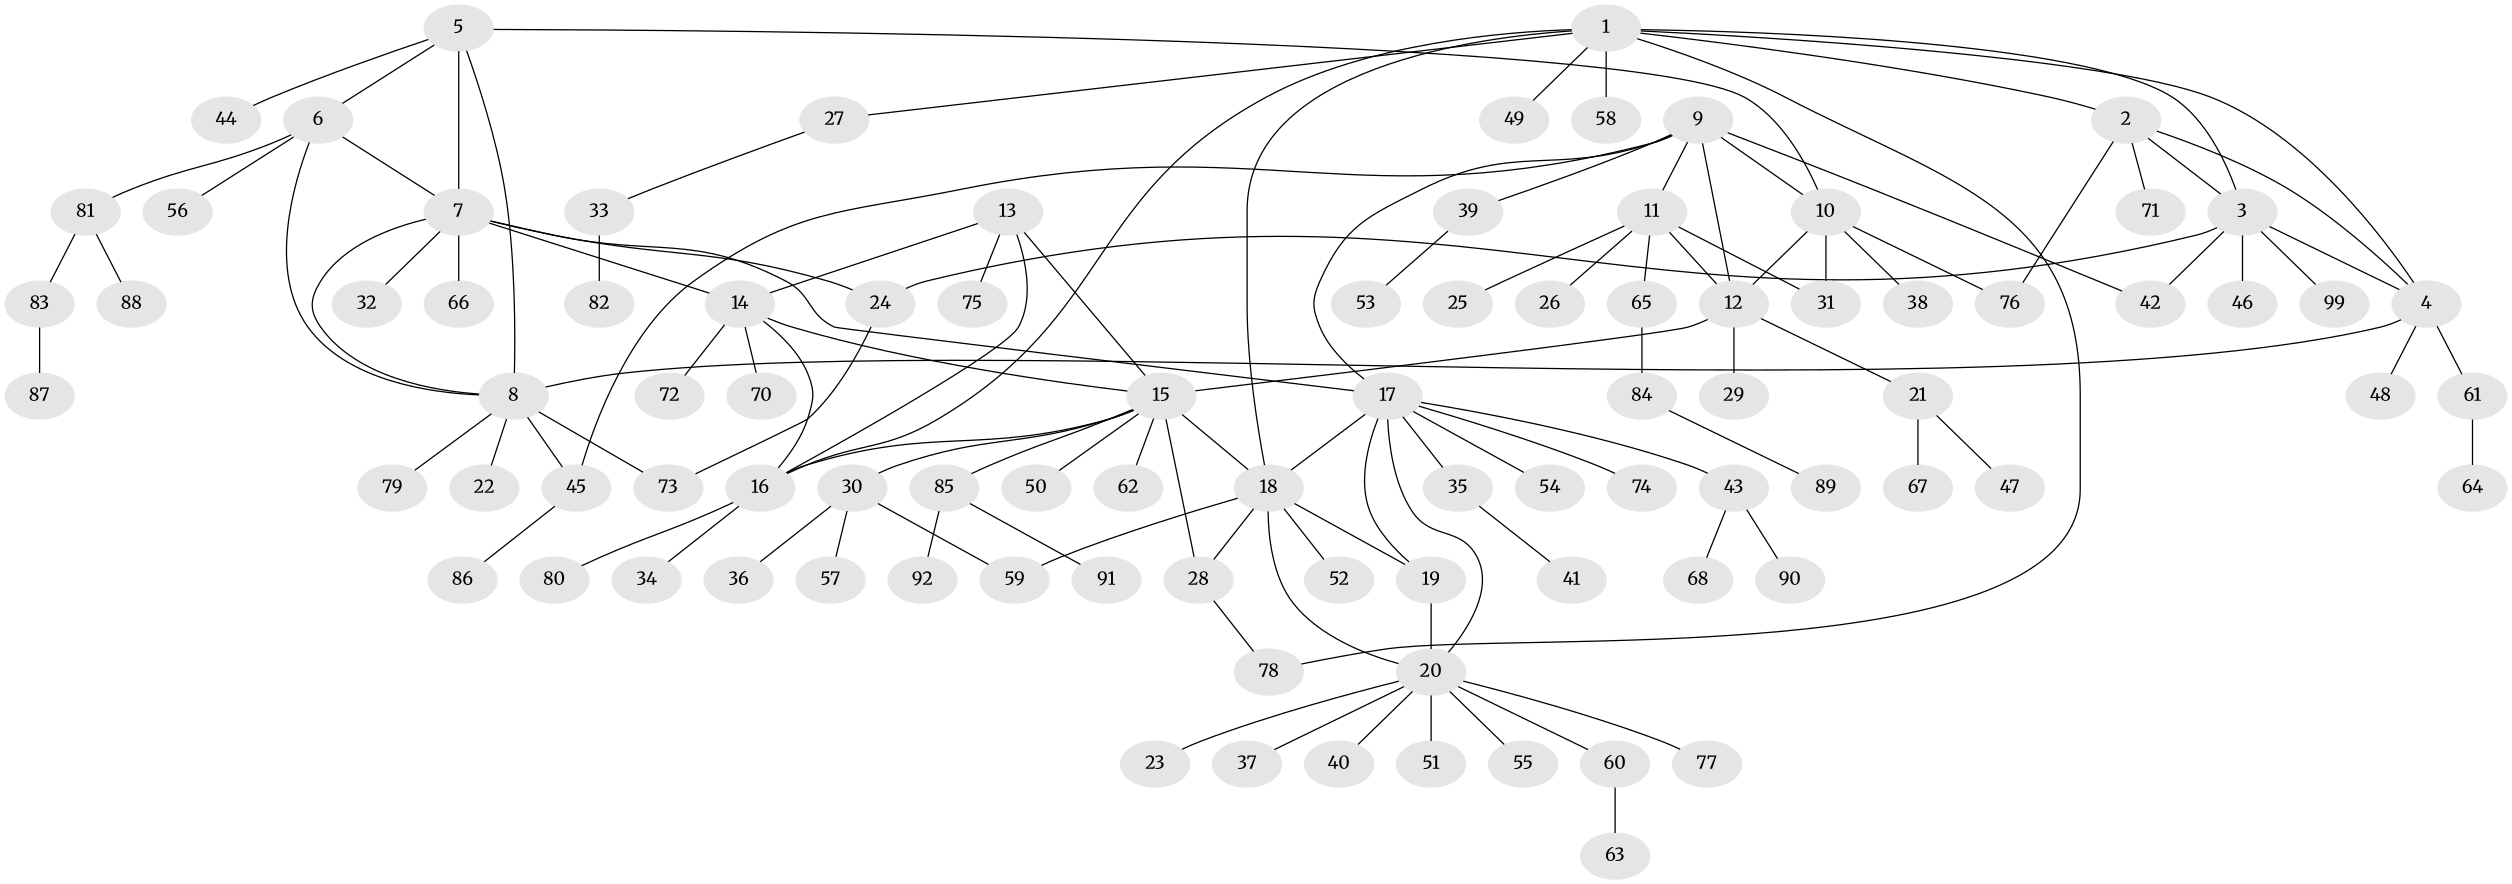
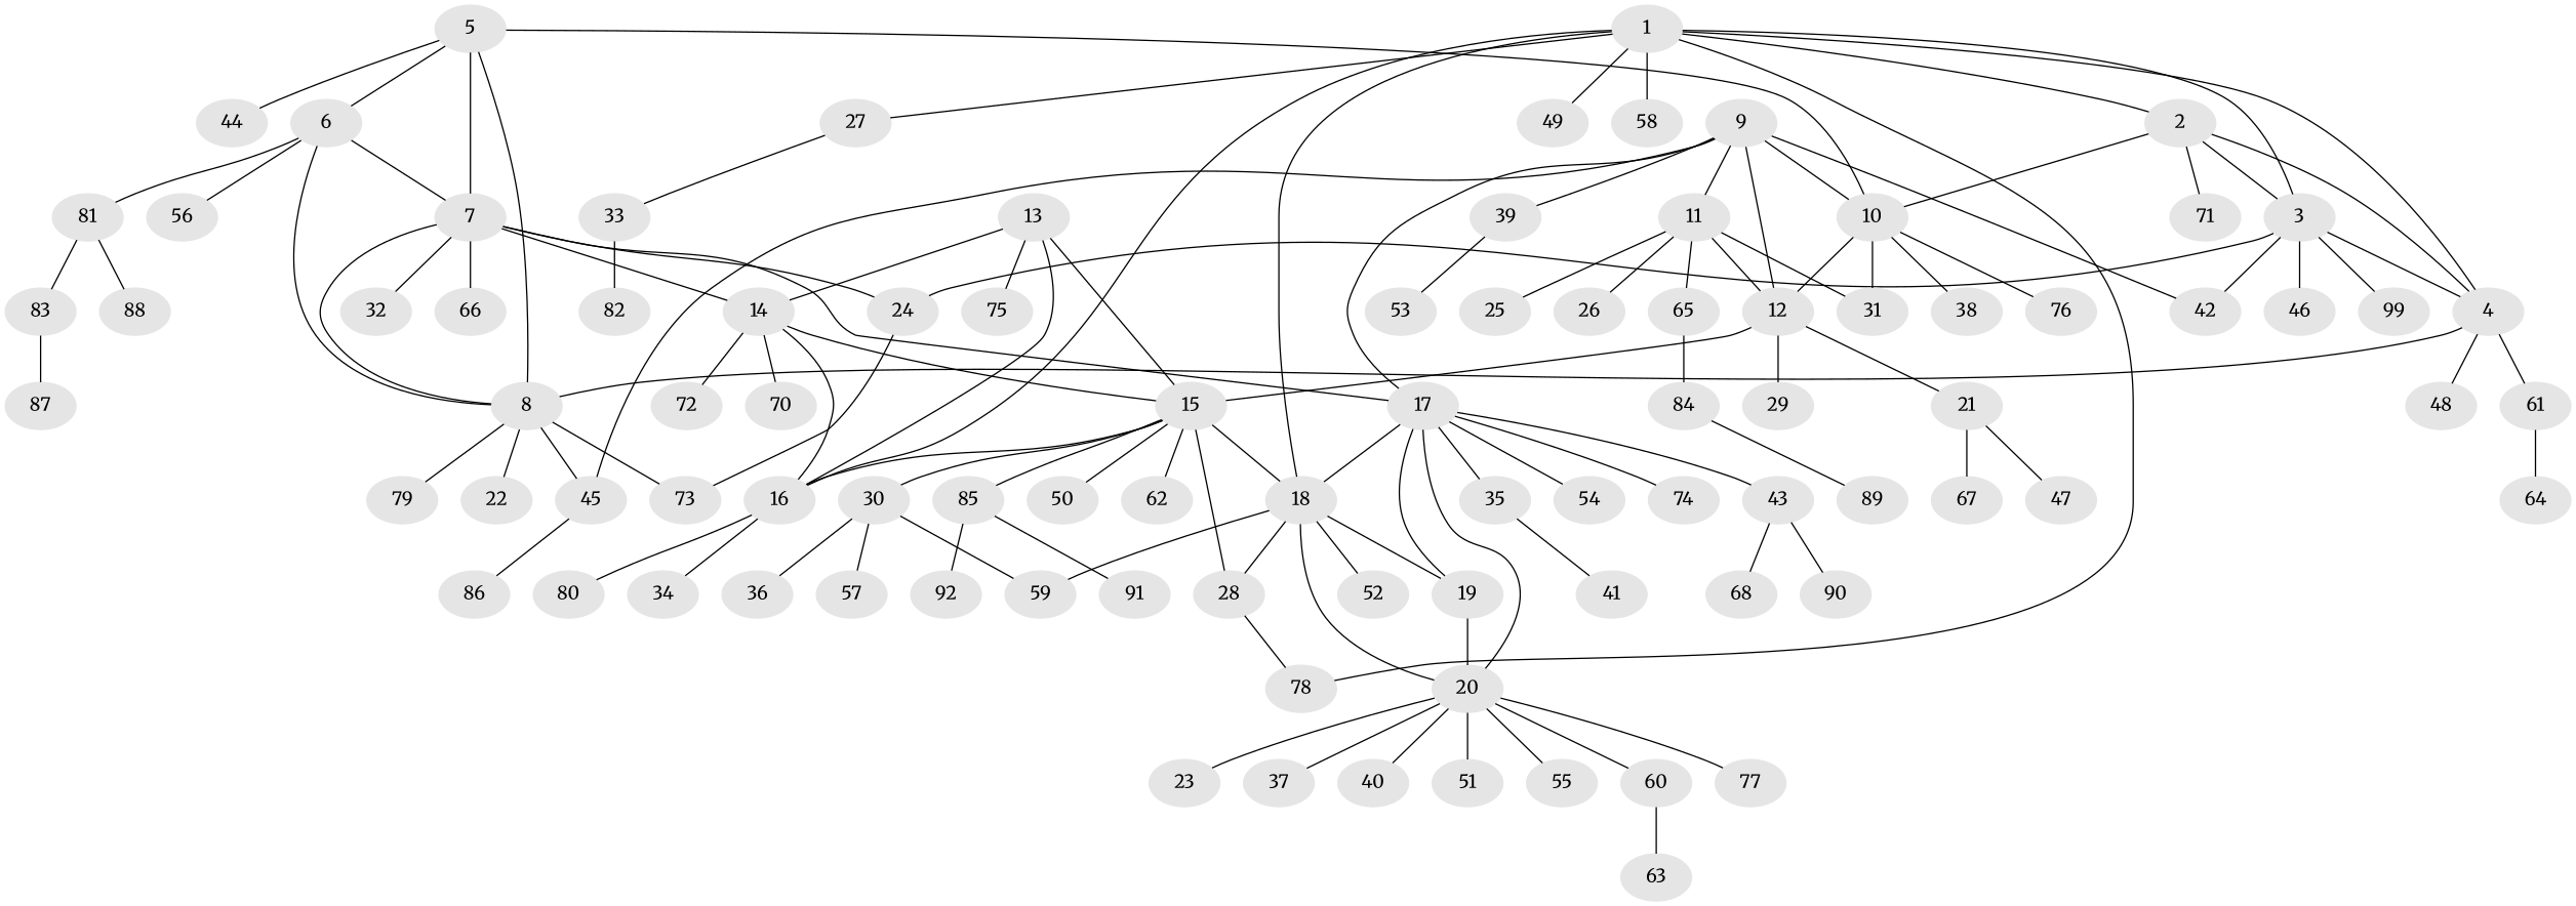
  graph {
    fontname=Merriweather
    node [color=gray90 fontname=Merriweather style=filled]
    edge [fontname=Merriweather]
    1
    2
    3
    4
    16
    18
    27
    49
    58
    78
    10
    71
    24
    42
    46
    n16 [label=99]
    8
    48
    61
    34
    80
    28
    19
    20
    52
    59
    33
    12
    38
    76
    31
    73
    22
    45
    79
    64
    5
    6
    7
    44
    56
    81
    14
    17
    32
    66
    83
    88
    15
    70
    72
    35
    43
    54
    74
    86
    9
    11
    39
    25
    26
    65
    21
    29
    53
    84
    30
    50
    62
    85
    47
    67
    13
    75
    36
    57
    91
    92
    23
    37
    40
    51
    55
    60
    77
    41
    68
    90
    63
    82
    89
    87
    1 -- 2
    1 -- 3
    1 -- 4
    1 -- 16
    1 -- 18
    1 -- 27
    1 -- 49
    1 -- 58
    1 -- 78
    2 -- 3
    2 -- 4
-   2 -- 76
+   2 -- 10
    2 -- 71
    3 -- 4
    3 -- 24
    3 -- 42
    3 -- 46
    3 -- n16
    4 -- 8
    4 -- 48
    4 -- 61
    16 -- 34
    16 -- 80
    18 -- 28
    18 -- 19
    18 -- 20
    18 -- 52
    18 -- 59
    27 -- 33
    10 -- 12
    10 -- 38
    10 -- 76
    10 -- 31
    24 -- 73
    8 -- 73
    8 -- 22
    8 -- 45
    8 -- 79
    61 -- 64
    28 -- 78
    19 -- 20
    20 -- 23
    20 -- 37
    20 -- 40
    20 -- 51
    20 -- 55
    20 -- 60
    20 -- 77
    33 -- 82
    12 -- 15
    12 -- 21
    12 -- 29
    45 -- 86
    5 -- 10
    5 -- 8
    5 -- 6
    5 -- 7
    5 -- 44
    6 -- 8
    6 -- 7
    6 -- 56
    6 -- 81
    7 -- 24
    7 -- 8
    7 -- 14
    7 -- 17
    7 -- 32
    7 -- 66
    81 -- 83
    81 -- 88
    14 -- 16
    14 -- 15
    14 -- 70
    14 -- 72
    17 -- 18
    17 -- 19
    17 -- 20
    17 -- 35
    17 -- 43
    17 -- 54
    17 -- 74
    83 -- 87
    15 -- 16
    15 -- 18
    15 -- 28
    15 -- 30
    15 -- 50
    15 -- 62
    15 -- 85
    35 -- 41
    43 -- 68
    43 -- 90
    9 -- 10
    9 -- 42
    9 -- 12
    9 -- 45
    9 -- 17
    9 -- 11
    9 -- 39
    11 -- 12
    11 -- 31
    11 -- 25
    11 -- 26
    11 -- 65
    39 -- 53
    65 -- 84
    21 -- 47
    21 -- 67
    84 -- 89
    30 -- 59
    30 -- 36
    30 -- 57
    85 -- 91
    85 -- 92
    13 -- 16
    13 -- 14
    13 -- 15
    13 -- 75
    60 -- 63
  }
